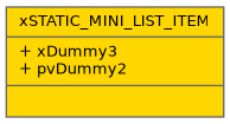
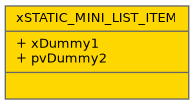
  digraph {
-   n1 [color=gray40 fillcolor=gold fontcolor=black fontname=Helvetica fontsize=10 height=0.2 label="{xSTATIC_MINI_LIST_ITEM\n|+ xDummy3\l+ pvDummy2\l|}" shape=record style=filled width=0.4]
+   n1 [color=gray40 fillcolor=gold fontcolor=black fontname=Helvetica fontsize=10 height=0.2 label="{xSTATIC_MINI_LIST_ITEM\n|+ xDummy1\l+ pvDummy2\l|}" shape=record style=filled width=0.4]
  }
